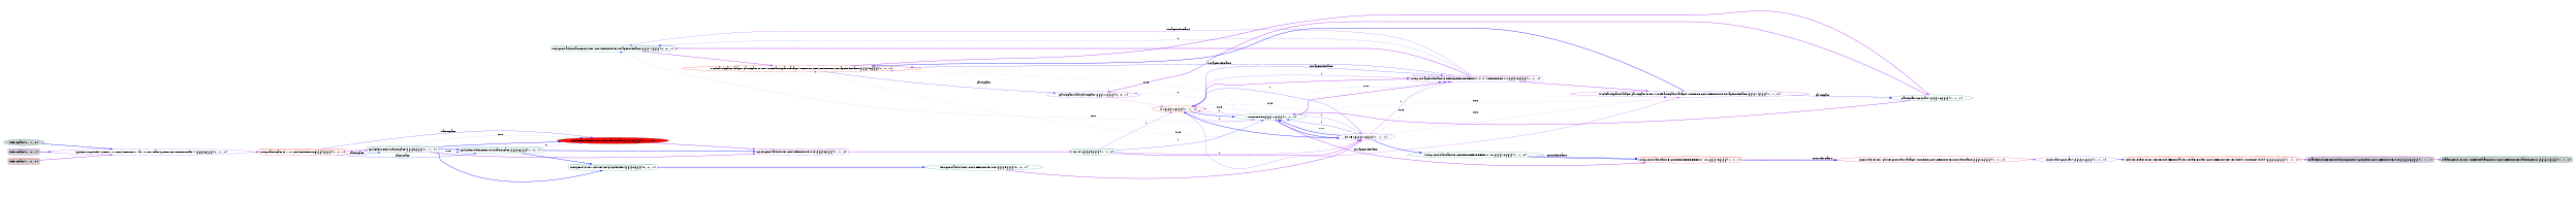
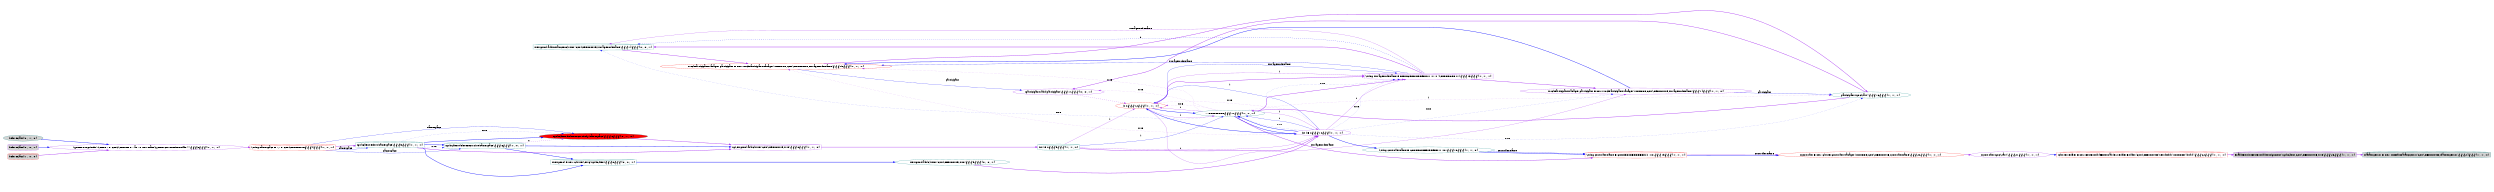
  digraph {
    rankdir=LR
    node [color=teal fillcolor=white shape=cylinder style=filled]
    edge [color=purple style=bold]
    n1 [label="_setupTool.addInstanceToCluster(CLUSTER_NAME,storageNodeName)@@@14@@@['0', '0', '1']"]
    n2 [color=red label="MockParticipantManager participant = new MockParticipantManager(ZK_ADDR,CLUSTER_NAME,storageNodeName)@@@15@@@['1', '1', '1']" shape=ellipse]
    n3 [color=purple label="_participants.add(participant)@@@17@@@['0', '0', '1']" shape=ellipse]
    n4 [label="participant.syncStart()@@@16@@@['1', '1', '1']" shape=ellipse]
    n5 [label="_gZkClient.deleteRecursive(namespace)@@@6@@@['1', '0', '1']"]
    n6 [color=purple label="_gSetupTool.addCluster(CLUSTER_NAME,true)@@@8@@@['1', '1', '0']"]
    n7 [label="_setupTool = new ClusterSetup(_gZkClient)@@@8@@@['0', '0', '1']"]
    n8 [fillcolor=red label="_gZkClient.deleteRecursively(namespace)@@@6@@@['0', '1', '0']" shape=ellipse]
    n9 [label="int i = 0@@@9@@@['1', '1', '0']"]
    n10 [label="_setupTool.addCluster(CLUSTER_NAME,true)@@@9@@@['0', '0', '1']" shape=ellipse]
    n11 [color=red label="i++@@@12@@@['1', '1', '1']" shape=ellipse]
    n12 [label="i < NUM_NODE@@@11@@@['1', '1', '1']" shape=ellipse]
    n13 [fillcolor=lightgray label="_dataAccessor = new ZKHelixDataAccessor(CLUSTER_NAME,_baseAccessor)@@@24@@@['1', '1', '0']"]
    n14 [color=purple label="int i = 0@@@10@@@['1', '1', '1']" shape=ellipse]
    n15 [color=red label="String controllerName = CONTROLLER_PREFIX + \"_0\"@@@19@@@['1', '1', '1']"]
    n16 [color=red label="_controller = new ClusterControllerManager(ZK_ADDR,CLUSTER_NAME,controllerName)@@@20@@@['1', '1', '1']" shape=ellipse]
    n17 [color=purple label="_controller.syncStart()@@@21@@@['1', '1', '1']" shape=ellipse]
    n18 [fillcolor=lightgray label="beforeClass['0', '1', '0']" shape=ellipse]
    n19 [color=purple label="System.out.println(\"START \" + CLASS_NAME + \" at \" + new Date(System.currentTimeMillis()))@@@3@@@['1', '1', '1']" shape=ellipse]
    n20 [color=red label="String namespace = \"/\" + CLUSTER_NAME@@@4@@@['1', '1', '1']"]
    n21 [label="_gZkClient.exists(namespace)@@@5@@@['1', '1', '1']"]
    n22 [color=purple label="String storageNodeName = PARTICIPANT_PREFIX + \"_\" + (START_PORT + i)@@@13@@@['1', '1', '1']"]
    n23 [color=purple label="MockParticipantManager participant = new MockParticipantManager(ZK_ADDR,CLUSTER_NAME,storageNodeName)@@@14@@@['1', '1', '0']" shape=ellipse]
    n24 [color=purple fillcolor=lightgray label="beforeClass['0', '0', '1']"]
    n25 [color=red label="_clusterVerifier = new BestPossibleExternalViewVerifier.Builder(CLUSTER_NAME).setZkAddr(ZK_ADDR).build()@@@22@@@['1', '1', '1']"]
    n26 [label="String controllerName = CONTROLLER_PREFIX + \"_0\"@@@18@@@['1', '1', '0']" shape=ellipse]
    n27 [color=purple fillcolor=lightgray label="enablePersistBestPossibleAssignment(_gZkClient,CLUSTER_NAME,true)@@@23@@@['1', '1', '1']"]
    n28 [color=red fillcolor=lightgray label="beforeClass['1', '0', '0']"]
    n1 -> n2
    n2 -> n3 [color=blue label=participant style=solid]
    n2 -> n4
    n3 -> n11 [style=dashed]
    n4 -> n3
    n4 -> n12
    n5 -> n6 [color=blue]
    n5 -> n7 [color=blue]
    n5 -> n8 [label=0 style=dashed]
    n6 -> n9
    n7 -> n10 [color=blue]
    n8 -> n6
    n9 -> n11 [label=i style=solid]
    n9 -> n12 [color=blue label=i style=solid]
    n9 -> n14 [label=i style=solid]
    n9 -> n14
    n10 -> n14
    n11 -> n12 [color=blue]
    n11 -> n12 [label=i style=solid]
    n11 -> n22
    n11 -> n22 [color=blue label=storageNodeName style=solid]
    n11 -> n22 [label=i style=solid]
    n11 -> n23 [label=storageNodeName style=solid]
    n12 -> n1 [color=blue label=true style=dotted]
    n12 -> n2 [label=true style=dotted]
-   n12 -> n3 [label=0 style=dotted]
-   n12 -> n4 [label=true style=dotted]
+   n12 -> n3 [label=true style=dotted]
+   n12 -> n4 [label=i style=dotted]
    n12 -> n11 [label=true style=dotted]
    n12 -> n11 [label=i style=solid]
    n12 -> n14 [color=blue]
    n12 -> n14 [label=i style=solid]
    n12 -> n15
    n12 -> n22 [color=blue label=true style=dotted]
    n12 -> n22
    n14 -> n2 [label=true style=dotted]
+   n14 -> n4 [color=blue label=true style=dotted]
    n14 -> n11 [color=blue]
    n14 -> n11 [color=blue label=i style=solid]
    n14 -> n11 [label=true style=dotted]
    n14 -> n12 [color=blue]
    n14 -> n12 [color=blue label=i style=solid]
    n14 -> n12 [color=blue label=true style=dotted]
    n14 -> n22 [label=i style=solid]
    n14 -> n22 [color=blue label=true style=dotted]
    n14 -> n23 [color=blue label=true style=dotted]
    n14 -> n26 [color=blue]
    n15 -> n16 [label=controllerName style=solid]
    n15 -> n16 [color=blue]
    n16 -> n17
    n17 -> n25 [color=blue]
    n18 -> n19 [color=blue]
    n19 -> n20
    n20 -> n5 [color=blue label=namespace style=solid]
    n20 -> n8 [color=blue label=namespace style=solid]
    n20 -> n21
    n20 -> n21 [color=blue label=namespace style=solid]
    n21 -> n5 [color=blue label=true style=dotted]
    n21 -> n5 [color=blue]
    n21 -> n6
    n21 -> n7 [color=blue]
    n21 -> n8 [color=blue label=true style=dotted]
    n21 -> n8 [color=blue]
    n22 -> n1 [label=storageNodeName style=solid]
    n22 -> n1 [color=blue label=0 style=dashed]
    n22 -> n1
    n22 -> n2 [color=blue label=storageNodeName style=solid]
    n22 -> n23
    n23 -> n2 [color=blue]
    n23 -> n4 [color=blue label=participant style=solid]
    n24 -> n19 [color=blue]
    n25 -> n27
    n26 -> n15 [color=blue label=controllerName style=solid]
    n26 -> n15 [color=blue]
    n27 -> n13
    n28 -> n19
  }
